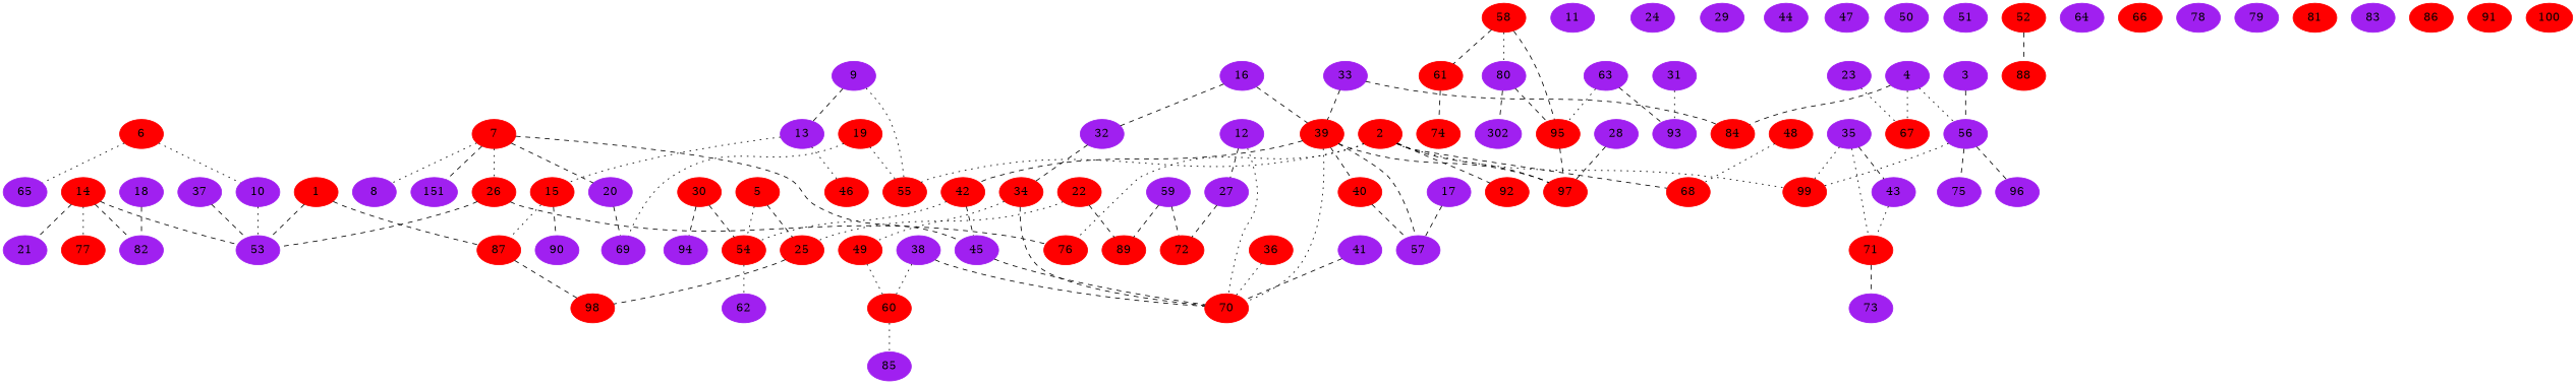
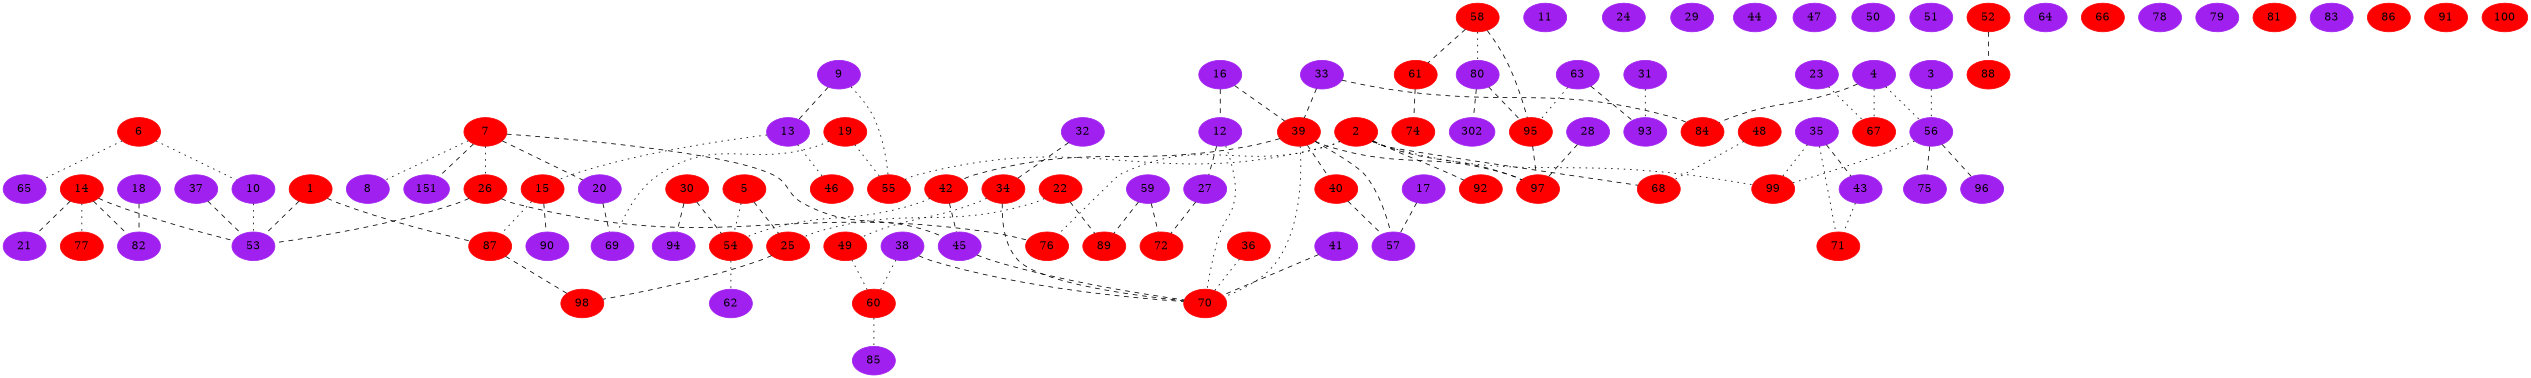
  graph {
    node [color=purple style=filled]
    edge [style=dashed]
    1 [color=red]
    53
    87 [color=red]
    98 [color=red]
    2 [color=red]
    55 [color=red]
    68 [color=red]
    76 [color=red]
    92 [color=red]
    97 [color=red]
    99 [color=red]
    3
    56
    75
    96
    4
    67 [color=red]
    84 [color=red]
    5 [color=red]
    25 [color=red]
    54 [color=red]
    62
    6 [color=red]
    10
    65
    7 [color=red]
    8
    20
    26 [color=red]
    45
    n31 [label=151]
    69
    70 [color=red]
    9
    13
    15 [color=red]
    46 [color=red]
    11
    12
    27
    72 [color=red]
    90
    14 [color=red]
    21
    77 [color=red]
    82
    16
    32
    39 [color=red]
    34 [color=red]
    57
    40 [color=red]
    42 [color=red]
    17
    18
    19 [color=red]
    22 [color=red]
    89 [color=red]
    23
    24
    28
    35
    43
    71 [color=red]
    29
    30 [color=red]
    94
    31
    93
    49 [color=red]
    33
    60 [color=red]
-   73
    36 [color=red]
    37
    38
    85
    41
    44
    47
    48 [color=red]
    50
    51
    52 [color=red]
    88 [color=red]
    58 [color=red]
    61 [color=red]
    80
    95 [color=red]
    74 [color=red]
    n91 [label=302]
    59
    63
    64
    66 [color=red]
    78
    79
    81 [color=red]
    83
    86 [color=red]
    91 [color=red]
    100 [color=red]
    1 -- 53
    1 -- 87
    87 -- 98
    2 -- 55 [style=dotted]
    2 -- 68
    2 -- 76 [style=dotted]
    2 -- 92
    2 -- 97
    2 -- 99 [style=dotted]
-   3 -- 56
+   3 -- 56 [style=dotted]
    56 -- 99 [style=dotted]
    56 -- 75
    56 -- 96
    4 -- 56 [style=dotted]
    4 -- 67 [style=dotted]
    4 -- 84
    5 -- 25
    5 -- 54 [style=dotted]
    25 -- 98
    54 -- 62 [style=dotted]
    6 -- 10 [style=dotted]
    6 -- 65 [style=dotted]
    10 -- 53 [style=dotted]
    7 -- 8 [style=dotted]
    7 -- 20
    7 -- 26 [style=dotted]
    7 -- 45
    7 -- n31
    20 -- 69
    26 -- 53
    26 -- 76
    45 -- 70
    9 -- 55 [style=dotted]
    9 -- 13
    13 -- 15 [style=dotted]
    13 -- 46 [style=dotted]
    15 -- 87 [style=dotted]
    15 -- 90
    12 -- 70 [style=dotted]
    12 -- 27
    27 -- 72
    14 -- 53
    14 -- 21
    14 -- 77 [style=dotted]
    14 -- 82
-   16 -- 32
+   16 -- 12
    16 -- 39
    32 -- 34
    39 -- 97
    39 -- 70 [style=dotted]
    39 -- 57
    39 -- 40
    39 -- 42
    34 -- 70
    34 -- 49 [style=dotted]
    40 -- 57
    42 -- 54 [style=dotted]
    42 -- 45
    17 -- 57
    18 -- 82
    19 -- 55 [style=dotted]
    19 -- 69 [style=dotted]
    22 -- 25 [style=dotted]
    22 -- 89
    23 -- 67 [style=dotted]
    28 -- 97
    35 -- 99 [style=dotted]
    35 -- 43
    35 -- 71 [style=dotted]
    43 -- 71 [style=dotted]
-   71 -- 73
    30 -- 54
    30 -- 94
    31 -- 93 [style=dotted]
    49 -- 60 [style=dotted]
    33 -- 84
    33 -- 39
    60 -- 85 [style=dotted]
    36 -- 70 [style=dotted]
    37 -- 53
    38 -- 70
    38 -- 60 [style=dotted]
    41 -- 70
    48 -- 68 [style=dotted]
    52 -- 88
    58 -- 61
    58 -- 80 [style=dotted]
    58 -- 95
    61 -- 74
    80 -- 95
    80 -- n91
    95 -- 97
    59 -- 72
    59 -- 89
    63 -- 93
    63 -- 95 [style=dotted]
  }
